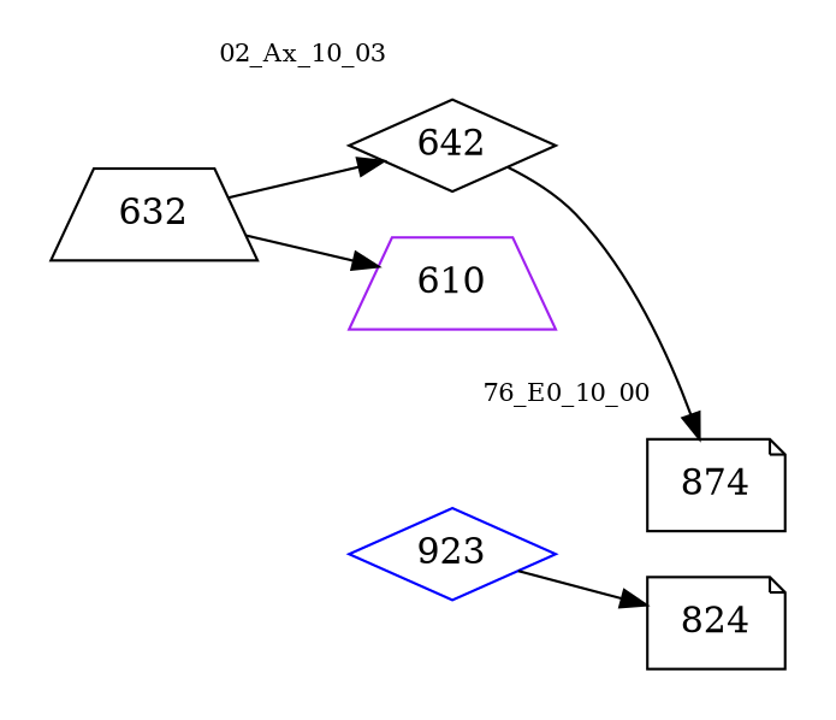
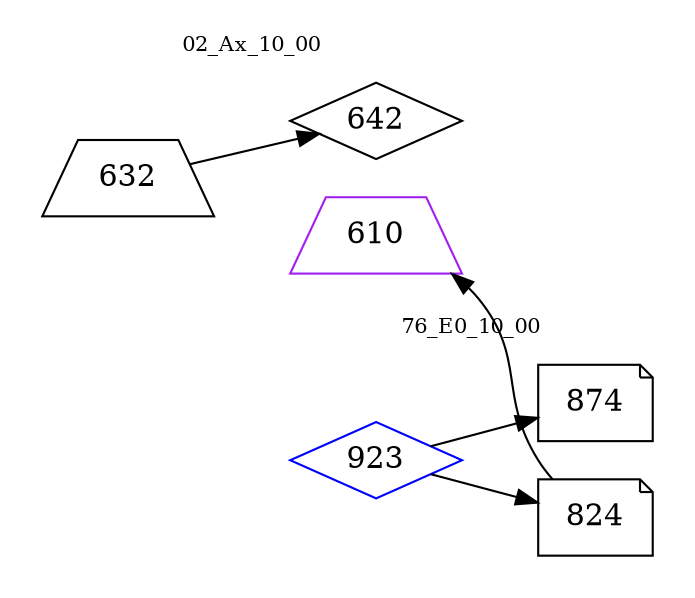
  digraph {
    rankdir=LR
    node [color=black shape=trapezium]
    edge [color=black]
    n1 [label=632]
    n2 [color=purple label=610]
    n3 [label=642 shape=diamond]
    n4 [color=blue label=923 shape=diamond]
    n5 [label=824 shape=note]
    n6 [label=874 shape=note]
    subgraph cluster_1 {
      color=white
      fontsize=10
-     label="02_Ax_10_03"
+     label="02_Ax_10_00"
      n1
      n2
      n3
    }
    subgraph cluster_2 {
      color=white
      fontsize=10
      label="76_E0_10_00"
      n4
      n5
      n6
    }
-   n1 -> n2
+   n5 -> n2
    n1 -> n3
    n4 -> n5
-   n3 -> n6
+   n4 -> n6
  }
